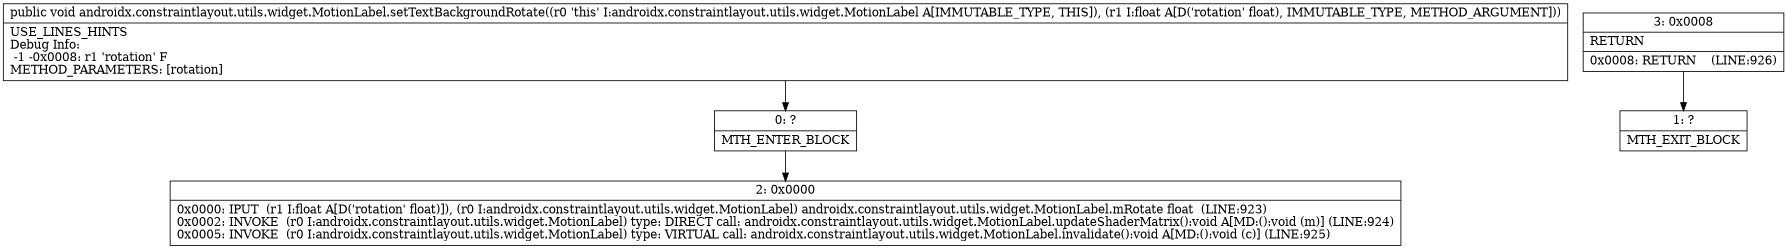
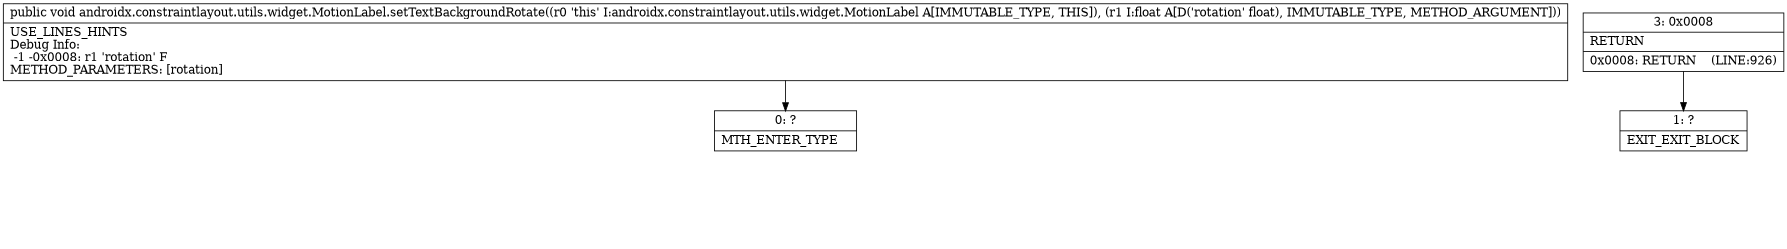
  digraph {
    node [shape=record]
-   n1 [label="{0\:\ ?|MTH_ENTER_BLOCK\l}"]
-   n2 [label="{2\:\ 0x0000|0x0000: IPUT  (r1 I:float A[D('rotation' float)]), (r0 I:androidx.constraintlayout.utils.widget.MotionLabel) androidx.constraintlayout.utils.widget.MotionLabel.mRotate float  (LINE:923)\l0x0002: INVOKE  (r0 I:androidx.constraintlayout.utils.widget.MotionLabel) type: DIRECT call: androidx.constraintlayout.utils.widget.MotionLabel.updateShaderMatrix():void A[MD:():void (m)] (LINE:924)\l0x0005: INVOKE  (r0 I:androidx.constraintlayout.utils.widget.MotionLabel) type: VIRTUAL call: androidx.constraintlayout.utils.widget.MotionLabel.invalidate():void A[MD:():void (c)] (LINE:925)\l}"]
+   n1 [label="{0\:\ ?|MTH_ENTER_TYPE\l}"]
    n3 [label="{3\:\ 0x0008|RETURN\l|0x0008: RETURN    (LINE:926)\l}"]
-   n4 [label="{1\:\ ?|MTH_EXIT_BLOCK\l}"]
+   n4 [label="{1\:\ ?|EXIT_EXIT_BLOCK\l}"]
    n5 [label="{public void androidx.constraintlayout.utils.widget.MotionLabel.setTextBackgroundRotate((r0 'this' I:androidx.constraintlayout.utils.widget.MotionLabel A[IMMUTABLE_TYPE, THIS]), (r1 I:float A[D('rotation' float), IMMUTABLE_TYPE, METHOD_ARGUMENT]))  | USE_LINES_HINTS\lDebug Info:\l  \-1 \-0x0008: r1 'rotation' F\lMETHOD_PARAMETERS: [rotation]\l}"]
-   n1 -> n2
    n3 -> n4
    n5 -> n1
  }
